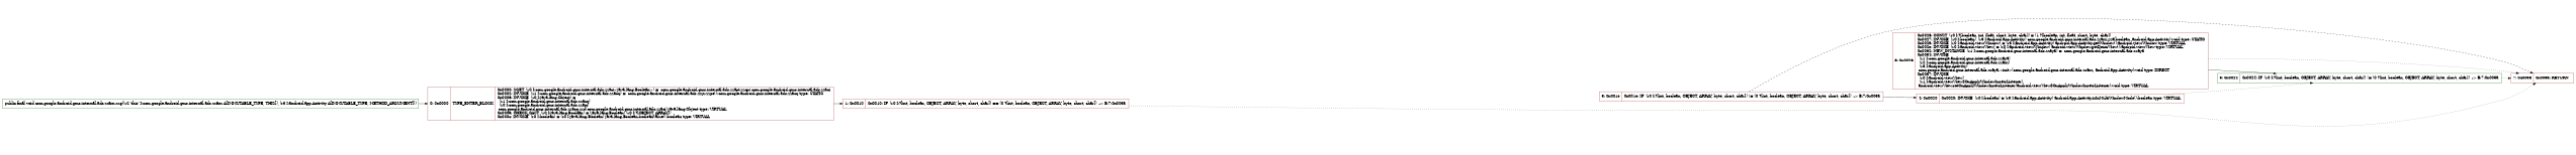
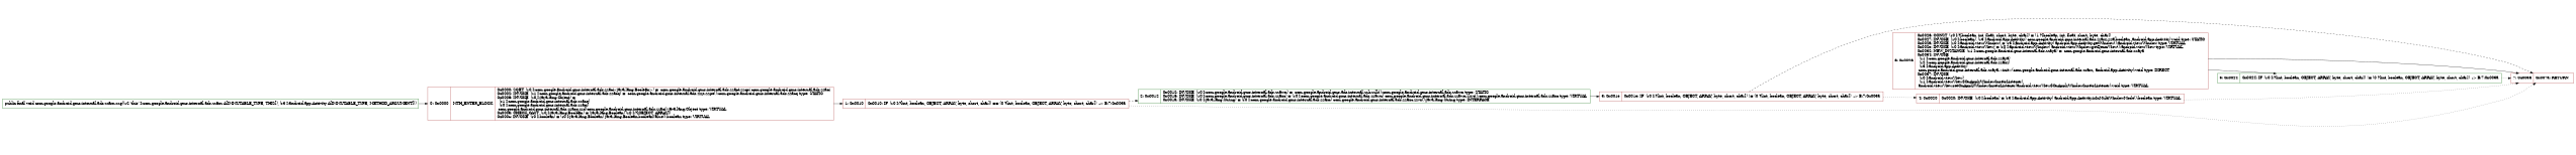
  digraph {
    rankdir=LR
    node [color=brown shape=record]
    edge [style=solid]
-   n1 [label="{0\:\ 0x0000|TYPE_ENTER_BLOCK\l|0x0000: SGET  (r0 I:com.google.android.gms.internal.ads.zzaci\<java.lang.Boolean\>) =  com.google.android.gms.internal.ads.zzact.zzcpi com.google.android.gms.internal.ads.zzaci \l0x0002: INVOKE  (r1 I:com.google.android.gms.internal.ads.zzacq) =  com.google.android.gms.internal.ads.zzyr.zzpe():com.google.android.gms.internal.ads.zzacq type: STATIC \l0x0006: INVOKE  (r0 I:java.lang.Object) = \l  (r1 I:com.google.android.gms.internal.ads.zzacq)\l  (r0 I:com.google.android.gms.internal.ads.zzaci)\l com.google.android.gms.internal.ads.zzacq.zzd(com.google.android.gms.internal.ads.zzaci):java.lang.Object type: VIRTUAL \l0x000a: CHECK_CAST  (r0 I:java.lang.Boolean) = (java.lang.Boolean) (r0 I:?[OBJECT, ARRAY]) \l0x000c: INVOKE  (r0 I:boolean) = (r0 I:java.lang.Boolean) java.lang.Boolean.booleanValue():boolean type: VIRTUAL \l}"]
+   n1 [label="{0\:\ 0x0000|MTH_ENTER_BLOCK\l|0x0000: SGET  (r0 I:com.google.android.gms.internal.ads.zzaci\<java.lang.Boolean\>) =  com.google.android.gms.internal.ads.zzact.zzcpi com.google.android.gms.internal.ads.zzaci \l0x0002: INVOKE  (r1 I:com.google.android.gms.internal.ads.zzacq) =  com.google.android.gms.internal.ads.zzyr.zzpe():com.google.android.gms.internal.ads.zzacq type: STATIC \l0x0006: INVOKE  (r0 I:java.lang.Object) = \l  (r1 I:com.google.android.gms.internal.ads.zzacq)\l  (r0 I:com.google.android.gms.internal.ads.zzaci)\l com.google.android.gms.internal.ads.zzacq.zzd(com.google.android.gms.internal.ads.zzaci):java.lang.Object type: VIRTUAL \l0x000a: CHECK_CAST  (r0 I:java.lang.Boolean) = (java.lang.Boolean) (r0 I:?[OBJECT, ARRAY]) \l0x000c: INVOKE  (r0 I:boolean) = (r0 I:java.lang.Boolean) java.lang.Boolean.booleanValue():boolean type: VIRTUAL \l}"]
    n2 [label="{1\:\ 0x0010|0x0010: IF  (r0 I:?[int, boolean, OBJECT, ARRAY, byte, short, char]) == (0 ?[int, boolean, OBJECT, ARRAY, byte, short, char])  \-\> B:7:0x003a \l}"]
-   n4 [label="{7\:\ 0x003a|0x003a: RETURN   \l}"]
+   n3 [color=darkgreen label="{2\:\ 0x0012|0x0012: INVOKE  (r0 I:com.google.android.gms.internal.ads.zzawn) =  com.google.android.gms.ads.internal.zzk.zzlk():com.google.android.gms.internal.ads.zzawn type: STATIC \l0x0016: INVOKE  (r0 I:com.google.android.gms.internal.ads.zzaxc) = (r0 I:com.google.android.gms.internal.ads.zzawn) com.google.android.gms.internal.ads.zzawn.zzvc():com.google.android.gms.internal.ads.zzaxc type: VIRTUAL \l0x001a: INVOKE  (r0 I:java.lang.String) = (r0 I:com.google.android.gms.internal.ads.zzaxc) com.google.android.gms.internal.ads.zzaxc.zzvx():java.lang.String type: INTERFACE \l}"]
+   n4 [label="{7\:\ 0x003a|0x007a: RETURN   \l}"]
    n5 [label="{3\:\ 0x001e|0x001e: IF  (r0 I:?[int, boolean, OBJECT, ARRAY, byte, short, char]) != (0 ?[int, boolean, OBJECT, ARRAY, byte, short, char])  \-\> B:7:0x003a \l}"]
    n6 [label="{4\:\ 0x0020|0x0020: INVOKE  (r0 I:boolean) = (r3 I:android.app.Activity) android.app.Activity.isInMultiWindowMode():boolean type: VIRTUAL \l}"]
    n7 [color=darkgreen label="{5\:\ 0x0024|0x0024: IF  (r0 I:?[int, boolean, OBJECT, ARRAY, byte, short, char]) != (0 ?[int, boolean, OBJECT, ARRAY, byte, short, char])  \-\> B:7:0x003a \l}"]
    n8 [label="{6\:\ 0x0026|0x0026: CONST  (r0 I:?[boolean, int, float, short, byte, char]) = (1 ?[boolean, int, float, short, byte, char]) \l0x0027: INVOKE  (r0 I:boolean), (r3 I:android.app.Activity) com.google.android.gms.internal.ads.zzaxz.zza(boolean, android.app.Activity):void type: STATIC \l0x002a: INVOKE  (r0 I:android.view.Window) = (r3 I:android.app.Activity) android.app.Activity.getWindow():android.view.Window type: VIRTUAL \l0x002e: INVOKE  (r0 I:android.view.View) = (r0 I:android.view.Window) android.view.Window.getDecorView():android.view.View type: VIRTUAL \l0x0032: NEW_INSTANCE  (r1 I:com.google.android.gms.internal.ads.zzaya) =  com.google.android.gms.internal.ads.zzaya \l0x0034: INVOKE  \l  (r1 I:com.google.android.gms.internal.ads.zzaya)\l  (r2 I:com.google.android.gms.internal.ads.zzaxz)\l  (r3 I:android.app.Activity)\l com.google.android.gms.internal.ads.zzaya.\<init\>(com.google.android.gms.internal.ads.zzaxz, android.app.Activity):void type: DIRECT \l0x0037: INVOKE  \l  (r0 I:android.view.View)\l  (r1 I:android.view.View$OnApplyWindowInsetsListener)\l android.view.View.setOnApplyWindowInsetsListener(android.view.View$OnApplyWindowInsetsListener):void type: VIRTUAL \l}"]
    n9 [color=darkgreen label="{public final void com.google.android.gms.internal.ads.zzaxz.zzg((r2 'this' I:com.google.android.gms.internal.ads.zzaxz A[IMMUTABLE_TYPE, THIS]), (r3 I:android.app.Activity A[IMMUTABLE_TYPE, METHOD_ARGUMENT])) }"]
    n1 -> n2
+   n2 -> n3 [style=dashed]
    n2 -> n4 [style=dotted]
+   n3 -> n5
    n5 -> n4 [style=dashed]
-   n5 -> n6
-   n6 -> n7 [style=dotted]
+   n5 -> n6 [style=dotted]
+   n6 -> n4 [style=dotted]
    n7 -> n4 [style=dotted]
-   n8 -> n4 [style=dotted]
+   n8 -> n4
    n8 -> n7
    n9 -> n1
  }
